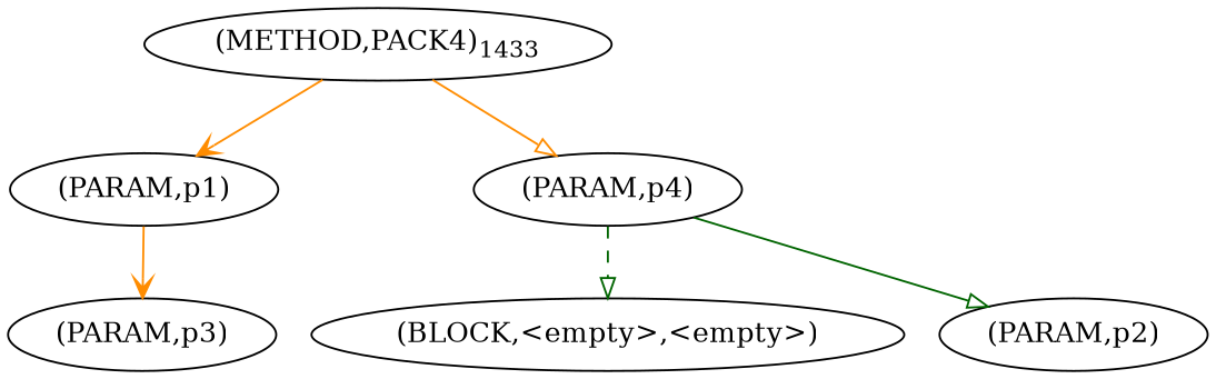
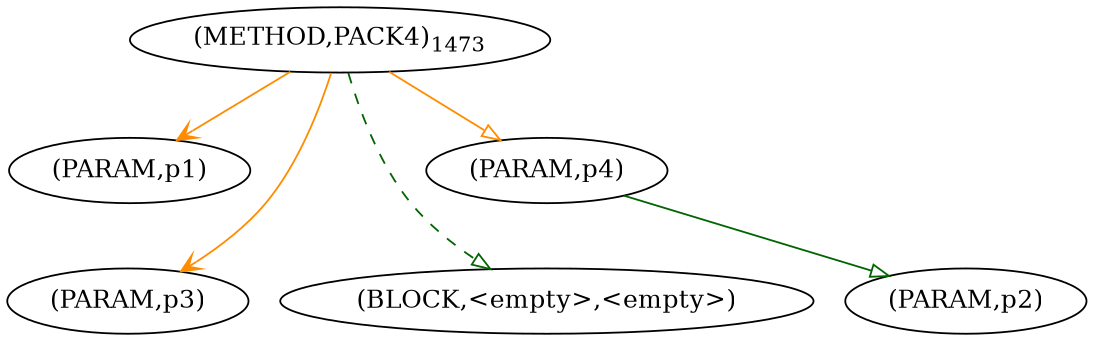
  digraph {
    edge [arrowhead=onormal color=darkorange style=solid]
-   n1 [label=<(METHOD,PACK4)<SUB>1433</SUB>>]
+   n1 [label=<(METHOD,PACK4)<SUB>1473</SUB>>]
    n2 [label=<(PARAM,p1)>]
    n3 [label=<(PARAM,p3)>]
    n4 [label=<(PARAM,p4)>]
    n5 [label=<(BLOCK,&lt;empty&gt;,&lt;empty&gt;)>]
    n6 [label=<(PARAM,p2)>]
    n1 -> n2 [arrowhead=vee]
-   n2 -> n3 [arrowhead=vee]
+   n1 -> n3 [arrowhead=vee]
    n1 -> n4
-   n4 -> n5 [color=darkgreen style=dashed]
+   n1 -> n5 [color=darkgreen style=dashed]
    n4 -> n6 [color=darkgreen]
  }
